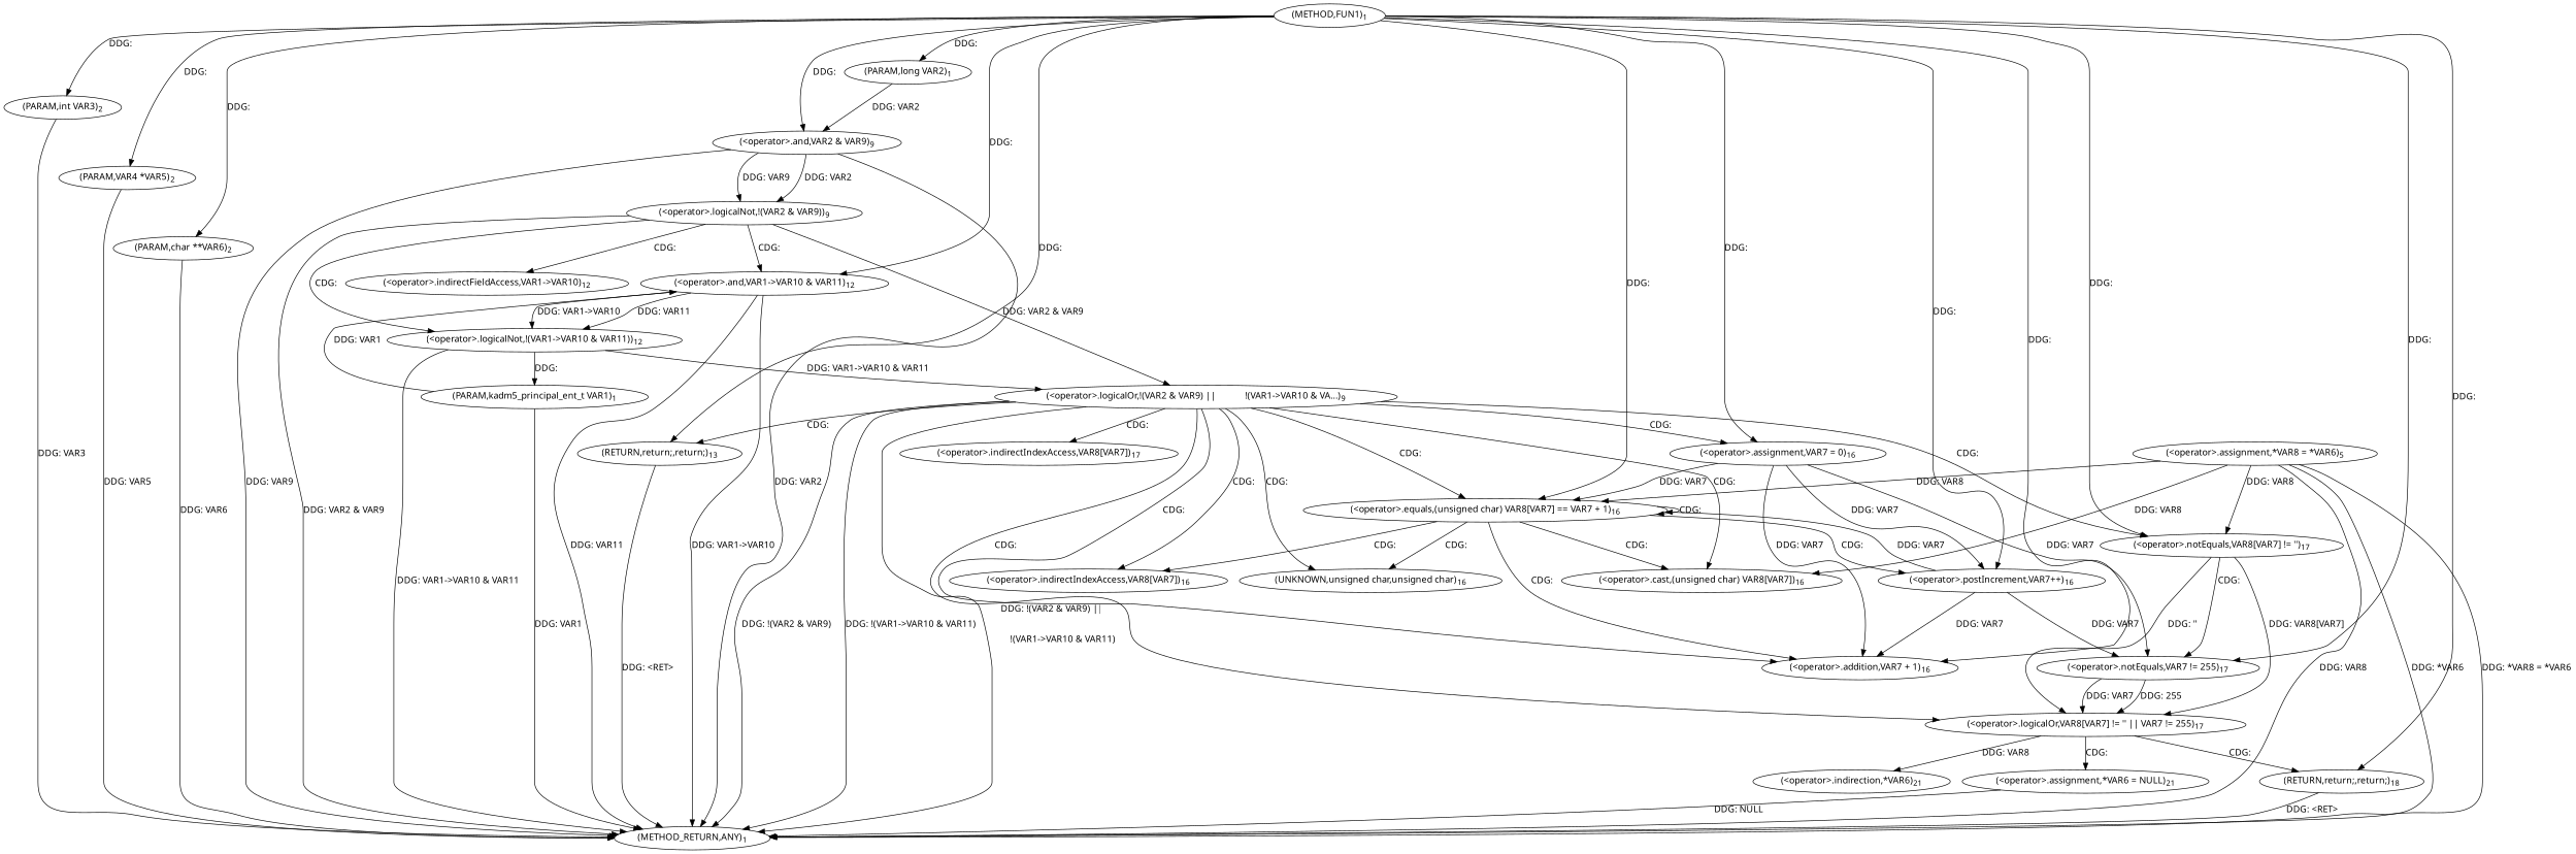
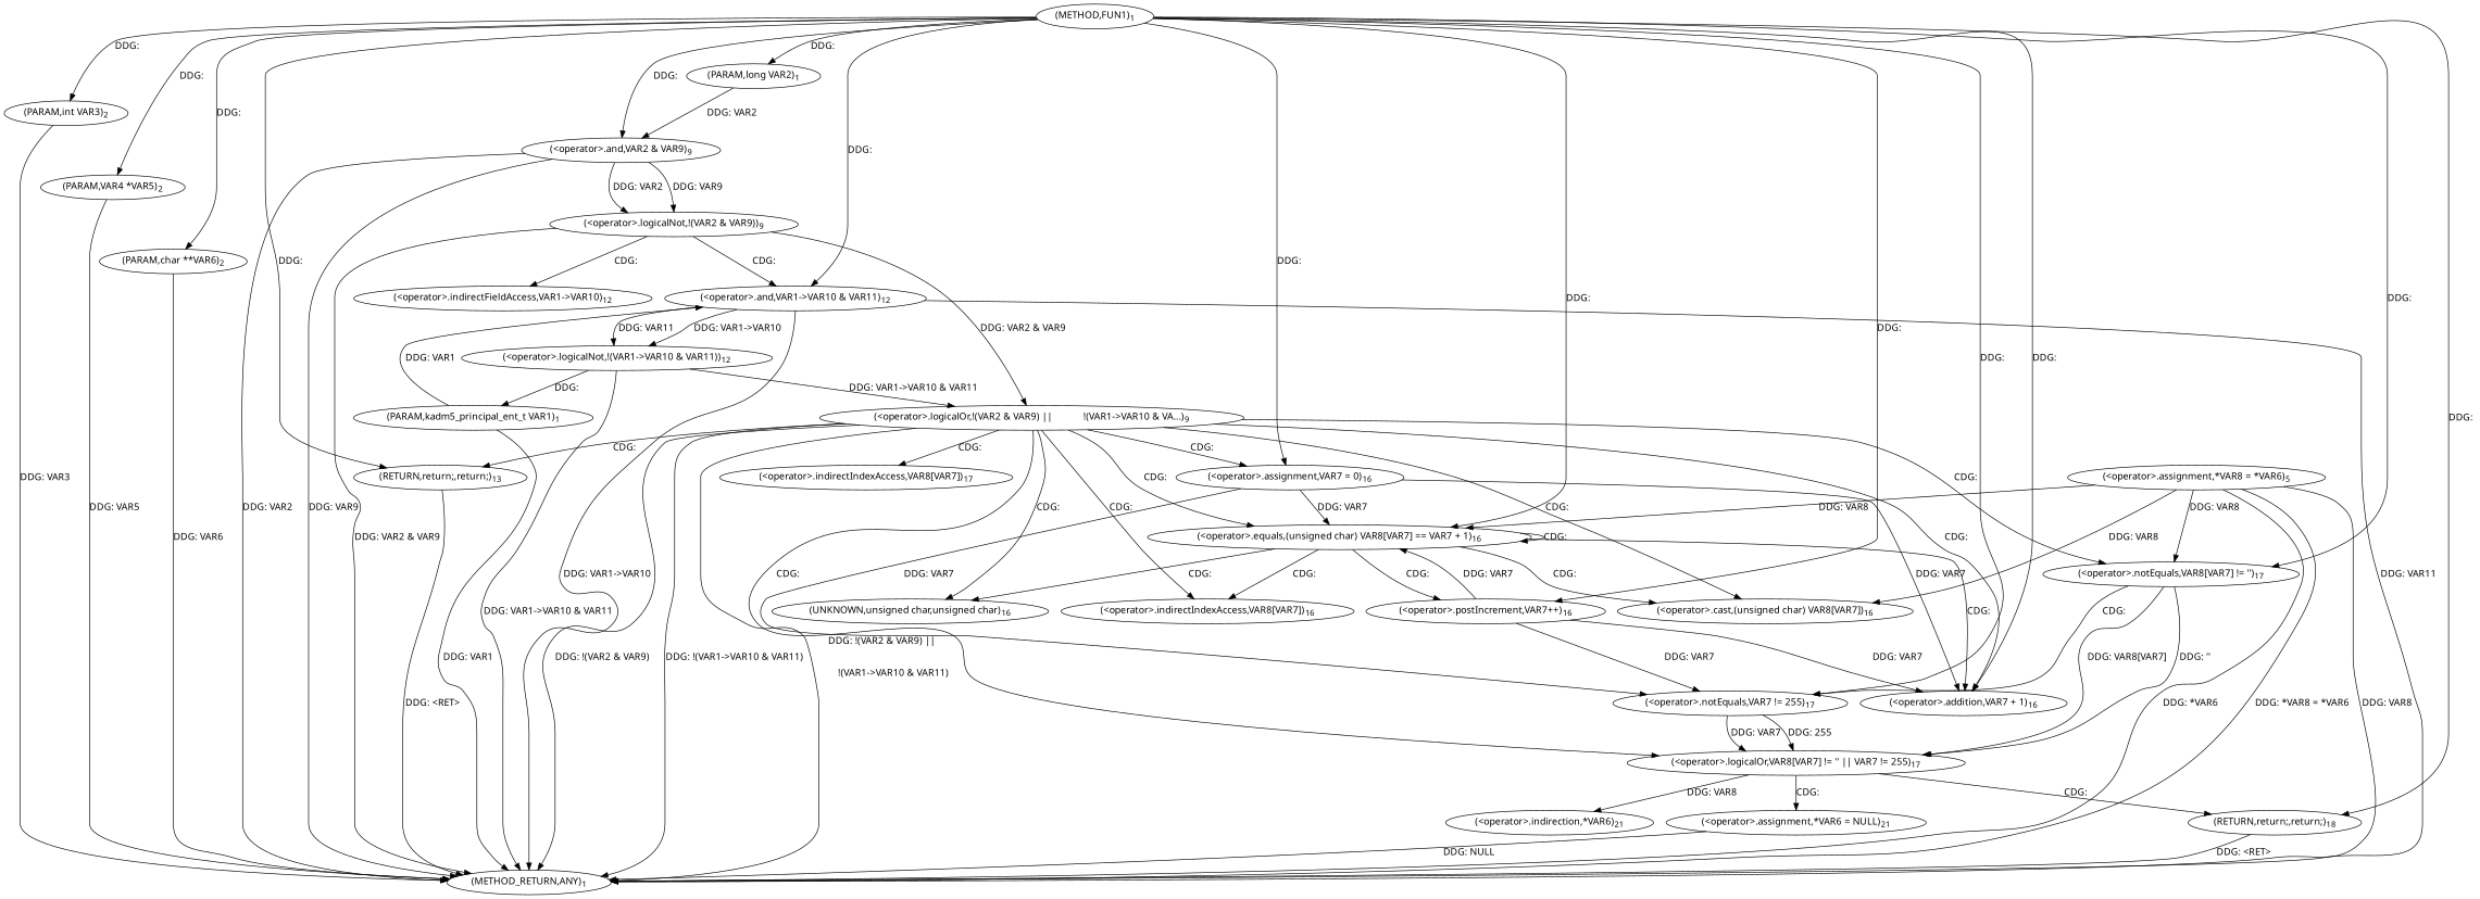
  digraph {
    fontname="Noto Sans"
    node [fontname="Noto Sans"]
    edge [fontname="Noto Sans"]
    n1 [label=<(METHOD,FUN1)<SUB>1</SUB>>]
    n2 [label=<(PARAM,long VAR2)<SUB>1</SUB>>]
    n3 [label=<(PARAM,int VAR3)<SUB>2</SUB>>]
    n4 [label=<(PARAM,VAR4 *VAR5)<SUB>2</SUB>>]
    n5 [label=<(PARAM,char **VAR6)<SUB>2</SUB>>]
    n6 [label=<(&lt;operator&gt;.equals,(unsigned char) VAR8[VAR7] == VAR7 + 1)<SUB>16</SUB>>]
    n7 [label=<(&lt;operator&gt;.postIncrement,VAR7++)<SUB>16</SUB>>]
    n8 [label=<(RETURN,return;,return;)<SUB>13</SUB>>]
    n9 [label=<(&lt;operator&gt;.assignment,VAR7 = 0)<SUB>16</SUB>>]
    n10 [label=<(RETURN,return;,return;)<SUB>18</SUB>>]
    n11 [label=<(&lt;operator&gt;.addition,VAR7 + 1)<SUB>16</SUB>>]
    n12 [label=<(&lt;operator&gt;.notEquals,VAR8[VAR7] != '')<SUB>17</SUB>>]
    n13 [label=<(&lt;operator&gt;.notEquals,VAR7 != 255)<SUB>17</SUB>>]
    n14 [label=<(&lt;operator&gt;.and,VAR2 &amp; VAR9)<SUB>9</SUB>>]
    n15 [label=<(&lt;operator&gt;.and,VAR1-&gt;VAR10 &amp; VAR11)<SUB>12</SUB>>]
    n16 [label=<(PARAM,kadm5_principal_ent_t VAR1)<SUB>1</SUB>>]
    n17 [label=<(METHOD_RETURN,ANY)<SUB>1</SUB>>]
    n18 [label=<(&lt;operator&gt;.assignment,*VAR6 = NULL)<SUB>21</SUB>>]
    n19 [label=<(&lt;operator&gt;.cast,(unsigned char) VAR8[VAR7])<SUB>16</SUB>>]
    n20 [label=<(UNKNOWN,unsigned char,unsigned char)<SUB>16</SUB>>]
    n21 [label=<(&lt;operator&gt;.indirectIndexAccess,VAR8[VAR7])<SUB>16</SUB>>]
    n22 [label=<(&lt;operator&gt;.logicalOr,VAR8[VAR7] != '' || VAR7 != 255)<SUB>17</SUB>>]
    n23 [label=<(&lt;operator&gt;.logicalNot,!(VAR2 &amp; VAR9))<SUB>9</SUB>>]
    n24 [label=<(&lt;operator&gt;.logicalNot,!(VAR1-&gt;VAR10 &amp; VAR11))<SUB>12</SUB>>]
    n25 [label=<(&lt;operator&gt;.assignment,*VAR8 = *VAR6)<SUB>5</SUB>>]
    n26 [label=<(&lt;operator&gt;.logicalOr,!(VAR2 &amp; VAR9) ||            !(VAR1-&gt;VAR10 &amp; VA...)<SUB>9</SUB>>]
    n27 [label=<(&lt;operator&gt;.indirectIndexAccess,VAR8[VAR7])<SUB>17</SUB>>]
    n28 [label=<(&lt;operator&gt;.indirection,*VAR6)<SUB>21</SUB>>]
    n29 [label=<(&lt;operator&gt;.indirectFieldAccess,VAR1-&gt;VAR10)<SUB>12</SUB>>]
    n1 -> n2 [label="DDG: "]
    n1 -> n3 [label="DDG: "]
    n1 -> n4 [label="DDG: "]
    n1 -> n5 [label="DDG: "]
    n1 -> n6 [label="DDG: "]
    n1 -> n7 [label="DDG: "]
    n1 -> n8 [label="DDG: "]
    n1 -> n9 [label="DDG: "]
    n1 -> n10 [label="DDG: "]
    n1 -> n11 [label="DDG: "]
    n1 -> n12 [label="DDG: "]
    n1 -> n13 [label="DDG: "]
    n1 -> n14 [label="DDG: "]
    n1 -> n15 [label="DDG: "]
    n2 -> n14 [label="DDG: VAR2"]
    n3 -> n17 [label="DDG: VAR3"]
    n4 -> n17 [label="DDG: VAR5"]
    n5 -> n17 [label="DDG: VAR6"]
    n6 -> n6 [label="CDG: "]
    n6 -> n7 [label="CDG: "]
    n6 -> n11 [label="CDG: "]
    n6 -> n19 [label="CDG: "]
    n6 -> n20 [label="CDG: "]
    n6 -> n21 [label="CDG: "]
    n7 -> n6 [label="DDG: VAR7"]
    n7 -> n11 [label="DDG: VAR7"]
    n7 -> n13 [label="DDG: VAR7"]
    n8 -> n17 [label="DDG: &lt;RET&gt;"]
    n9 -> n6 [label="DDG: VAR7"]
-   n9 -> n7 [label="DDG: VAR7"]
    n9 -> n11 [label="DDG: VAR7"]
    n9 -> n13 [label="DDG: VAR7"]
    n10 -> n17 [label="DDG: &lt;RET&gt;"]
    n12 -> n13 [label="CDG: "]
    n12 -> n22 [label="DDG: VAR8[VAR7]"]
    n12 -> n22 [label="DDG: ''"]
    n13 -> n22 [label="DDG: VAR7"]
    n13 -> n22 [label="DDG: 255"]
    n14 -> n17 [label="DDG: VAR2"]
    n14 -> n17 [label="DDG: VAR9"]
    n14 -> n23 [label="DDG: VAR2"]
    n14 -> n23 [label="DDG: VAR9"]
    n15 -> n17 [label="DDG: VAR1-&gt;VAR10"]
    n15 -> n17 [label="DDG: VAR11"]
    n15 -> n24 [label="DDG: VAR1-&gt;VAR10"]
    n15 -> n24 [label="DDG: VAR11"]
    n16 -> n15 [label="DDG: VAR1"]
    n16 -> n17 [label="DDG: VAR1"]
    n18 -> n17 [label="DDG: NULL"]
    n22 -> n10 [label="CDG: "]
    n22 -> n18 [label="CDG: "]
    n22 -> n28 [label="DDG: VAR8"]
    n23 -> n15 [label="CDG: "]
    n23 -> n17 [label="DDG: VAR2 &amp; VAR9"]
-   n23 -> n24 [label="CDG: "]
    n23 -> n26 [label="DDG: VAR2 &amp; VAR9"]
    n23 -> n29 [label="CDG: "]
    n24 -> n16 [label="DDG: "]
    n24 -> n17 [label="DDG: VAR1-&gt;VAR10 &amp; VAR11"]
    n24 -> n26 [label="DDG: VAR1-&gt;VAR10 &amp; VAR11"]
    n25 -> n6 [label="DDG: VAR8"]
    n25 -> n12 [label="DDG: VAR8"]
    n25 -> n17 [label="DDG: VAR8"]
    n25 -> n17 [label="DDG: *VAR6"]
    n25 -> n17 [label="DDG: *VAR8 = *VAR6"]
    n25 -> n19 [label="DDG: VAR8"]
    n26 -> n6 [label="CDG: "]
    n26 -> n8 [label="CDG: "]
    n26 -> n9 [label="CDG: "]
    n26 -> n11 [label="CDG: "]
    n26 -> n12 [label="CDG: "]
    n26 -> n17 [label="DDG: !(VAR2 &amp; VAR9)"]
    n26 -> n17 [label="DDG: !(VAR1-&gt;VAR10 &amp; VAR11)"]
    n26 -> n17 [label="DDG: !(VAR2 &amp; VAR9) ||\n\n\n         !(VAR1-&gt;VAR10 &amp; VAR11)"]
    n26 -> n19 [label="CDG: "]
    n26 -> n20 [label="CDG: "]
    n26 -> n21 [label="CDG: "]
    n26 -> n22 [label="CDG: "]
    n26 -> n27 [label="CDG: "]
  }
